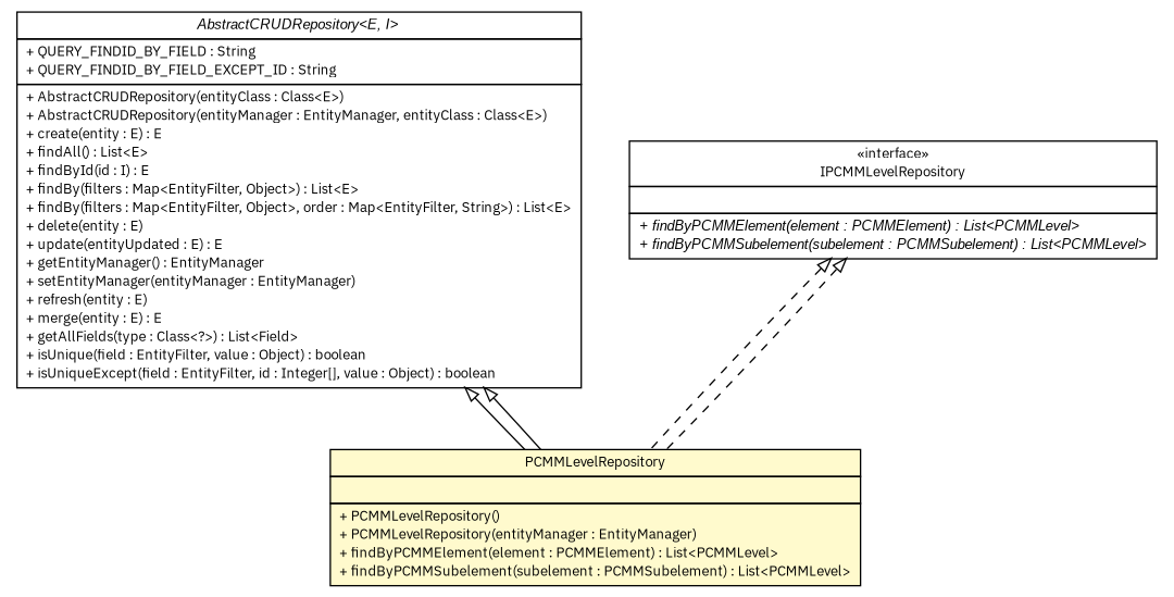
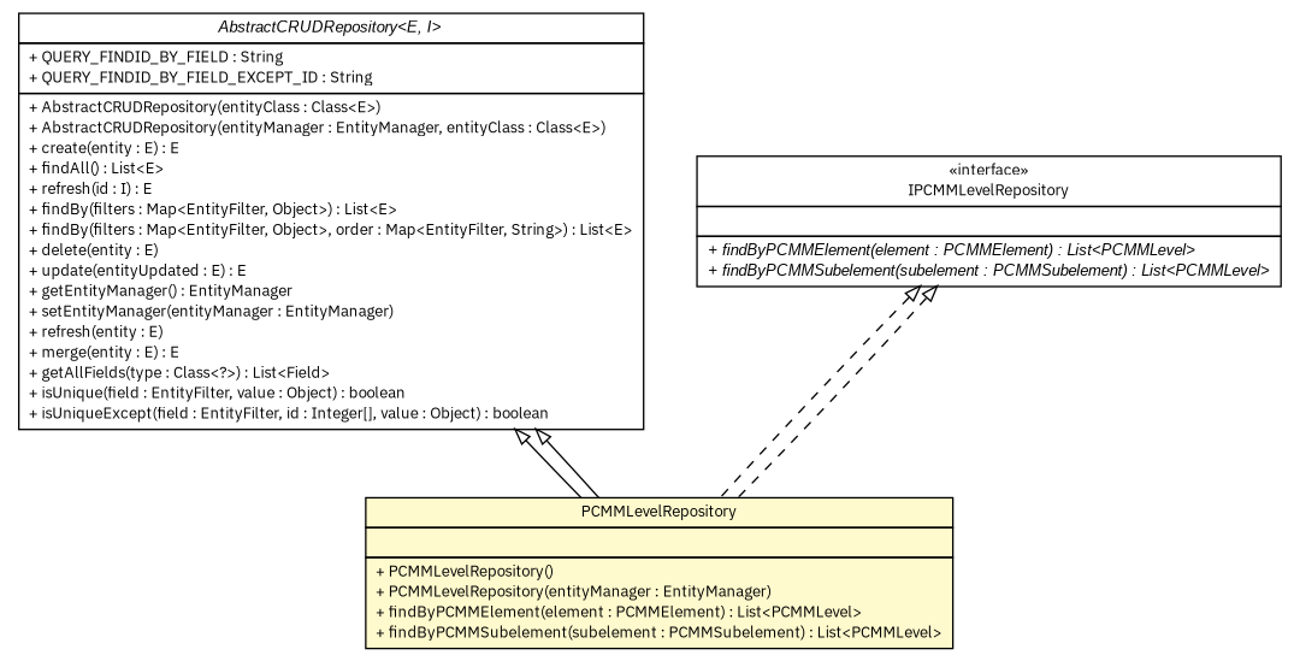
  digraph {
    nodesep=0.25
    ranksep=0.5
    fontname="IBM Plex Sans"
    node [fontcolor=black fontname="IBM Plex Sans" fontsize=10.0 shape=plaintext]
    edge [arrowtail=empty dir=back fontname="IBM Plex Sans" fontsize=10 headport=p labelfontname=arial labelfontsize=10 tailport=p]
-   n1 [label=<<table title="gov.sandia.cf.dao.AbstractCRUDRepository" border="0" cellborder="1" cellspacing="0" cellpadding="2" port="p" href="../AbstractCRUDRepository.html"> 		<tr><td><table border="0" cellspacing="0" cellpadding="1"> <tr><td align="center" balign="center"><font face="arial italic"> AbstractCRUDRepository&lt;E, I&gt; </font></td></tr> 		</table></td></tr> 		<tr><td><table border="0" cellspacing="0" cellpadding="1"> <tr><td align="left" balign="left"> + QUERY_FINDID_BY_FIELD : String </td></tr> <tr><td align="left" balign="left"> + QUERY_FINDID_BY_FIELD_EXCEPT_ID : String </td></tr> 		</table></td></tr> 		<tr><td><table border="0" cellspacing="0" cellpadding="1"> <tr><td align="left" balign="left"> + AbstractCRUDRepository(entityClass : Class&lt;E&gt;) </td></tr> <tr><td align="left" balign="left"> + AbstractCRUDRepository(entityManager : EntityManager, entityClass : Class&lt;E&gt;) </td></tr> <tr><td align="left" balign="left"> + create(entity : E) : E </td></tr> <tr><td align="left" balign="left"> + findAll() : List&lt;E&gt; </td></tr> <tr><td align="left" balign="left"> + findById(id : I) : E </td></tr> <tr><td align="left" balign="left"> + findBy(filters : Map&lt;EntityFilter, Object&gt;) : List&lt;E&gt; </td></tr> <tr><td align="left" balign="left"> + findBy(filters : Map&lt;EntityFilter, Object&gt;, order : Map&lt;EntityFilter, String&gt;) : List&lt;E&gt; </td></tr> <tr><td align="left" balign="left"> + delete(entity : E) </td></tr> <tr><td align="left" balign="left"> + update(entityUpdated : E) : E </td></tr> <tr><td align="left" balign="left"> + getEntityManager() : EntityManager </td></tr> <tr><td align="left" balign="left"> + setEntityManager(entityManager : EntityManager) </td></tr> <tr><td align="left" balign="left"> + refresh(entity : E) </td></tr> <tr><td align="left" balign="left"> + merge(entity : E) : E </td></tr> <tr><td align="left" balign="left"> + getAllFields(type : Class&lt;?&gt;) : List&lt;Field&gt; </td></tr> <tr><td align="left" balign="left"> + isUnique(field : EntityFilter, value : Object) : boolean </td></tr> <tr><td align="left" balign="left"> + isUniqueExcept(field : EntityFilter, id : Integer[], value : Object) : boolean </td></tr> 		</table></td></tr> 		</table>>]
+   n1 [label=<<table title="gov.sandia.cf.dao.AbstractCRUDRepository" border="0" cellborder="1" cellspacing="0" cellpadding="2" port="p" href="../AbstractCRUDRepository.html"> 		<tr><td><table border="0" cellspacing="0" cellpadding="1"> <tr><td align="center" balign="center"><font face="arial italic"> AbstractCRUDRepository&lt;E, I&gt; </font></td></tr> 		</table></td></tr> 		<tr><td><table border="0" cellspacing="0" cellpadding="1"> <tr><td align="left" balign="left"> + QUERY_FINDID_BY_FIELD : String </td></tr> <tr><td align="left" balign="left"> + QUERY_FINDID_BY_FIELD_EXCEPT_ID : String </td></tr> 		</table></td></tr> 		<tr><td><table border="0" cellspacing="0" cellpadding="1"> <tr><td align="left" balign="left"> + AbstractCRUDRepository(entityClass : Class&lt;E&gt;) </td></tr> <tr><td align="left" balign="left"> + AbstractCRUDRepository(entityManager : EntityManager, entityClass : Class&lt;E&gt;) </td></tr> <tr><td align="left" balign="left"> + create(entity : E) : E </td></tr> <tr><td align="left" balign="left"> + findAll() : List&lt;E&gt; </td></tr> <tr><td align="left" balign="left"> + refresh(id : I) : E </td></tr> <tr><td align="left" balign="left"> + findBy(filters : Map&lt;EntityFilter, Object&gt;) : List&lt;E&gt; </td></tr> <tr><td align="left" balign="left"> + findBy(filters : Map&lt;EntityFilter, Object&gt;, order : Map&lt;EntityFilter, String&gt;) : List&lt;E&gt; </td></tr> <tr><td align="left" balign="left"> + delete(entity : E) </td></tr> <tr><td align="left" balign="left"> + update(entityUpdated : E) : E </td></tr> <tr><td align="left" balign="left"> + getEntityManager() : EntityManager </td></tr> <tr><td align="left" balign="left"> + setEntityManager(entityManager : EntityManager) </td></tr> <tr><td align="left" balign="left"> + refresh(entity : E) </td></tr> <tr><td align="left" balign="left"> + merge(entity : E) : E </td></tr> <tr><td align="left" balign="left"> + getAllFields(type : Class&lt;?&gt;) : List&lt;Field&gt; </td></tr> <tr><td align="left" balign="left"> + isUnique(field : EntityFilter, value : Object) : boolean </td></tr> <tr><td align="left" balign="left"> + isUniqueExcept(field : EntityFilter, id : Integer[], value : Object) : boolean </td></tr> 		</table></td></tr> 		</table>>]
    n2 [label=<<table title="gov.sandia.cf.dao.impl.PCMMLevelRepository" border="0" cellborder="1" cellspacing="0" cellpadding="2" port="p" bgcolor="lemonChiffon" href="./PCMMLevelRepository.html"> 		<tr><td><table border="0" cellspacing="0" cellpadding="1"> <tr><td align="center" balign="center"> PCMMLevelRepository </td></tr> 		</table></td></tr> 		<tr><td><table border="0" cellspacing="0" cellpadding="1"> <tr><td align="left" balign="left">  </td></tr> 		</table></td></tr> 		<tr><td><table border="0" cellspacing="0" cellpadding="1"> <tr><td align="left" balign="left"> + PCMMLevelRepository() </td></tr> <tr><td align="left" balign="left"> + PCMMLevelRepository(entityManager : EntityManager) </td></tr> <tr><td align="left" balign="left"> + findByPCMMElement(element : PCMMElement) : List&lt;PCMMLevel&gt; </td></tr> <tr><td align="left" balign="left"> + findByPCMMSubelement(subelement : PCMMSubelement) : List&lt;PCMMLevel&gt; </td></tr> 		</table></td></tr> 		</table>>]
    n3 [label=<<table title="gov.sandia.cf.dao.IPCMMLevelRepository" border="0" cellborder="1" cellspacing="0" cellpadding="2" port="p" href="../IPCMMLevelRepository.html"> 		<tr><td><table border="0" cellspacing="0" cellpadding="1"> <tr><td align="center" balign="center"> &#171;interface&#187; </td></tr> <tr><td align="center" balign="center"> IPCMMLevelRepository </td></tr> 		</table></td></tr> 		<tr><td><table border="0" cellspacing="0" cellpadding="1"> <tr><td align="left" balign="left">  </td></tr> 		</table></td></tr> 		<tr><td><table border="0" cellspacing="0" cellpadding="1"> <tr><td align="left" balign="left"><font face="arial italic" point-size="10.0"> + findByPCMMElement(element : PCMMElement) : List&lt;PCMMLevel&gt; </font></td></tr> <tr><td align="left" balign="left"><font face="arial italic" point-size="10.0"> + findByPCMMSubelement(subelement : PCMMSubelement) : List&lt;PCMMLevel&gt; </font></td></tr> 		</table></td></tr> 		</table>>]
    n1 -> n2
    n1 -> n2
    n3 -> n2 [style=dashed]
    n3 -> n2 [style=dashed]
  }
